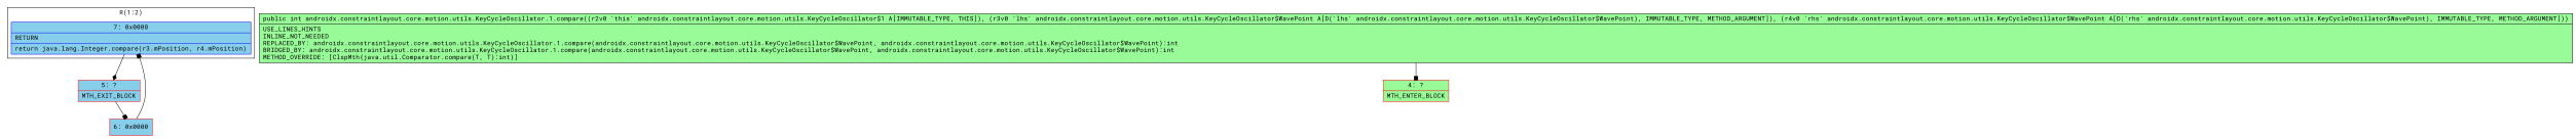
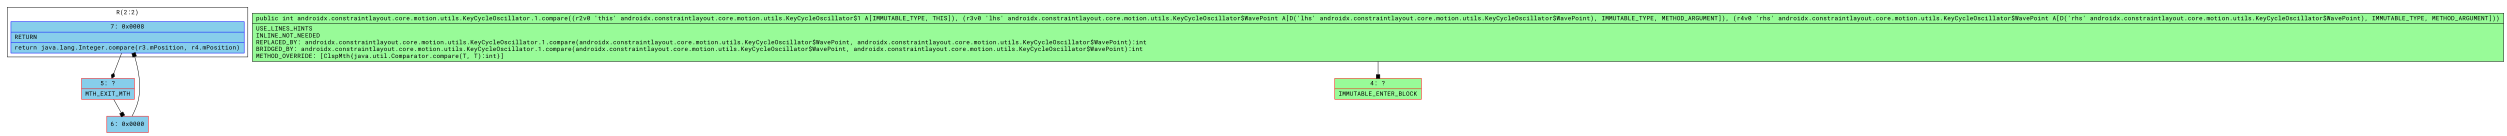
  digraph {
    fontname="Roboto Mono"
    node [color=red fillcolor=skyblue fontname="Roboto Mono" shape=record style=filled]
    edge [arrowhead=box fontname="Roboto Mono"]
    n1 [color=blue label="{7\:\ 0x0008|RETURN\l|return java.lang.Integer.compare(r3.mPosition, r4.mPosition)\l}"]
-   n2 [label="{5\:\ ?|MTH_EXIT_BLOCK\l}"]
+   n2 [label="{5\:\ ?|MTH_EXIT_MTH\l}"]
    n3 [label="{6\:\ 0x0000}"]
-   n4 [fillcolor=palegreen label="{4\:\ ?|MTH_ENTER_BLOCK\l}"]
+   n4 [fillcolor=palegreen label="{4\:\ ?|IMMUTABLE_ENTER_BLOCK\l}"]
    n5 [fillcolor=palegreen label="{public int androidx.constraintlayout.core.motion.utils.KeyCycleOscillator.1.compare((r2v0 'this' androidx.constraintlayout.core.motion.utils.KeyCycleOscillator$1 A[IMMUTABLE_TYPE, THIS]), (r3v0 'lhs' androidx.constraintlayout.core.motion.utils.KeyCycleOscillator$WavePoint A[D('lhs' androidx.constraintlayout.core.motion.utils.KeyCycleOscillator$WavePoint), IMMUTABLE_TYPE, METHOD_ARGUMENT]), (r4v0 'rhs' androidx.constraintlayout.core.motion.utils.KeyCycleOscillator$WavePoint A[D('rhs' androidx.constraintlayout.core.motion.utils.KeyCycleOscillator$WavePoint), IMMUTABLE_TYPE, METHOD_ARGUMENT]))  | USE_LINES_HINTS\lINLINE_NOT_NEEDED\lREPLACED_BY: androidx.constraintlayout.core.motion.utils.KeyCycleOscillator.1.compare(androidx.constraintlayout.core.motion.utils.KeyCycleOscillator$WavePoint, androidx.constraintlayout.core.motion.utils.KeyCycleOscillator$WavePoint):int\lBRIDGED_BY: androidx.constraintlayout.core.motion.utils.KeyCycleOscillator.1.compare(androidx.constraintlayout.core.motion.utils.KeyCycleOscillator$WavePoint, androidx.constraintlayout.core.motion.utils.KeyCycleOscillator$WavePoint):int\lMETHOD_OVERRIDE: [ClspMth\{java.util.Comparator.compare(T, T):int\}]\l}" color=""]
    subgraph cluster_1 {
-     label="R(1:2)"
+     label="R(2:2)"
      n1
    }
    n1 -> n2 [arrowhead=diamond]
    n2 -> n3
    n3 -> n1
    n5 -> n4
  }
